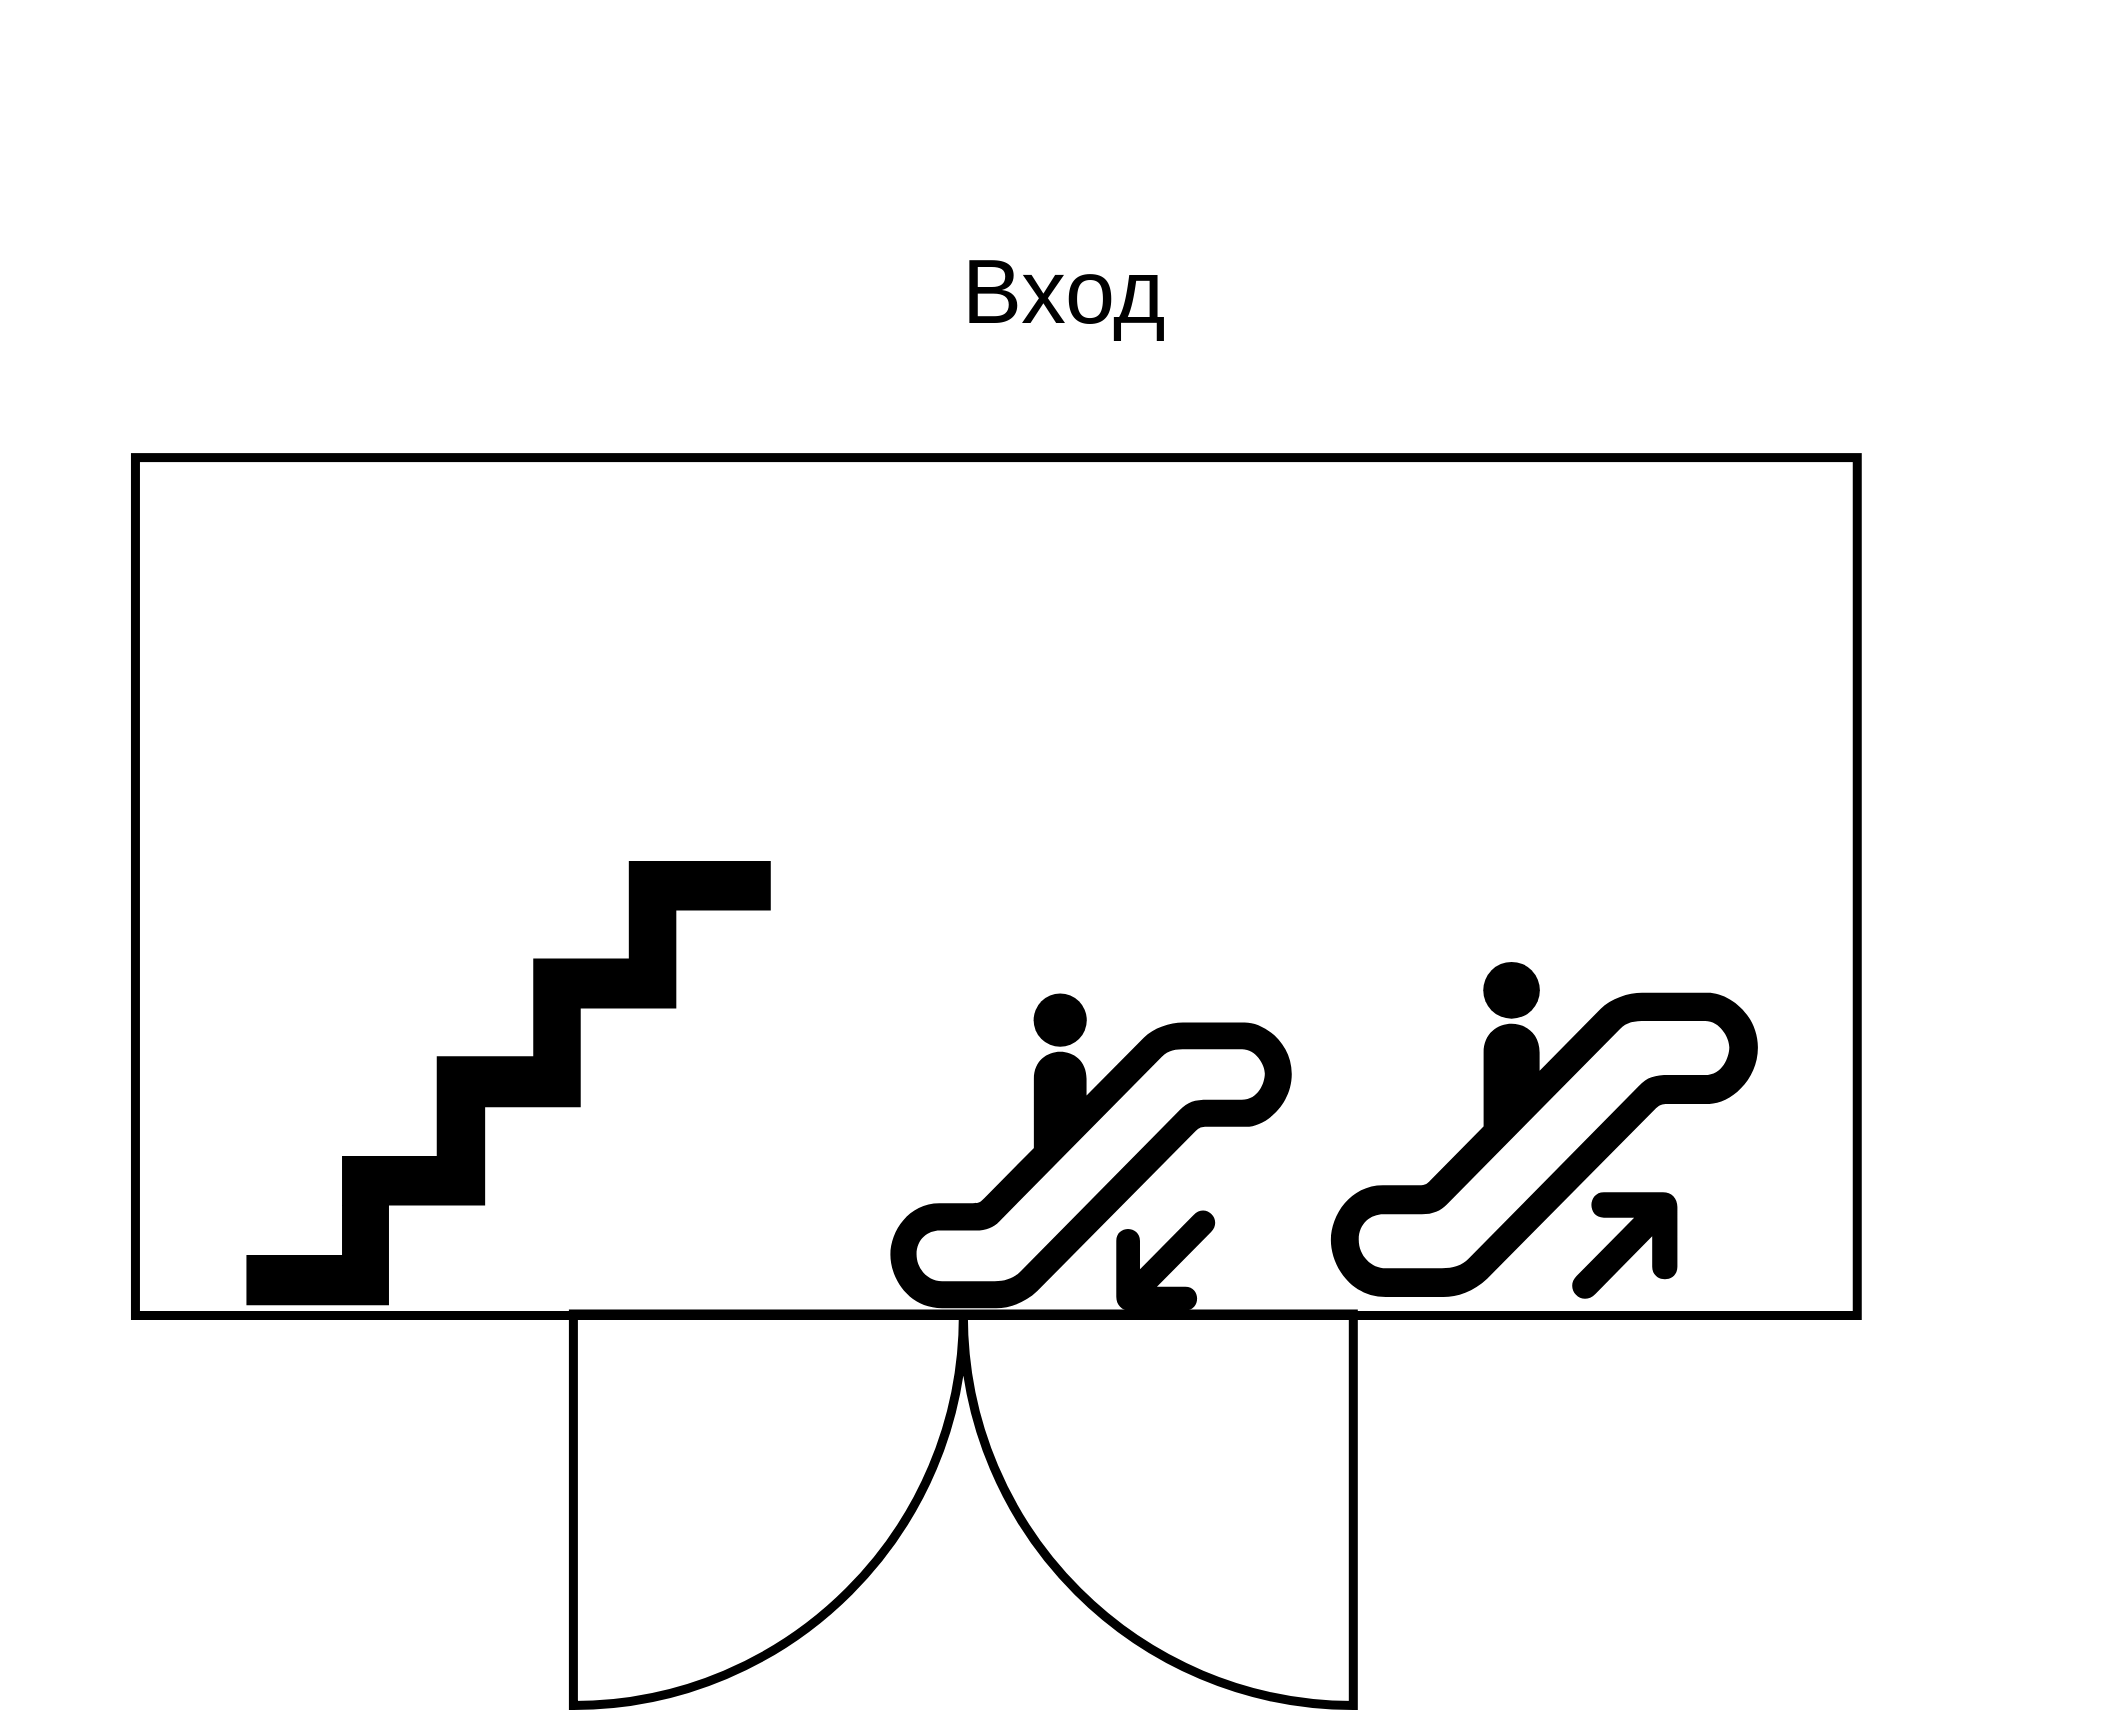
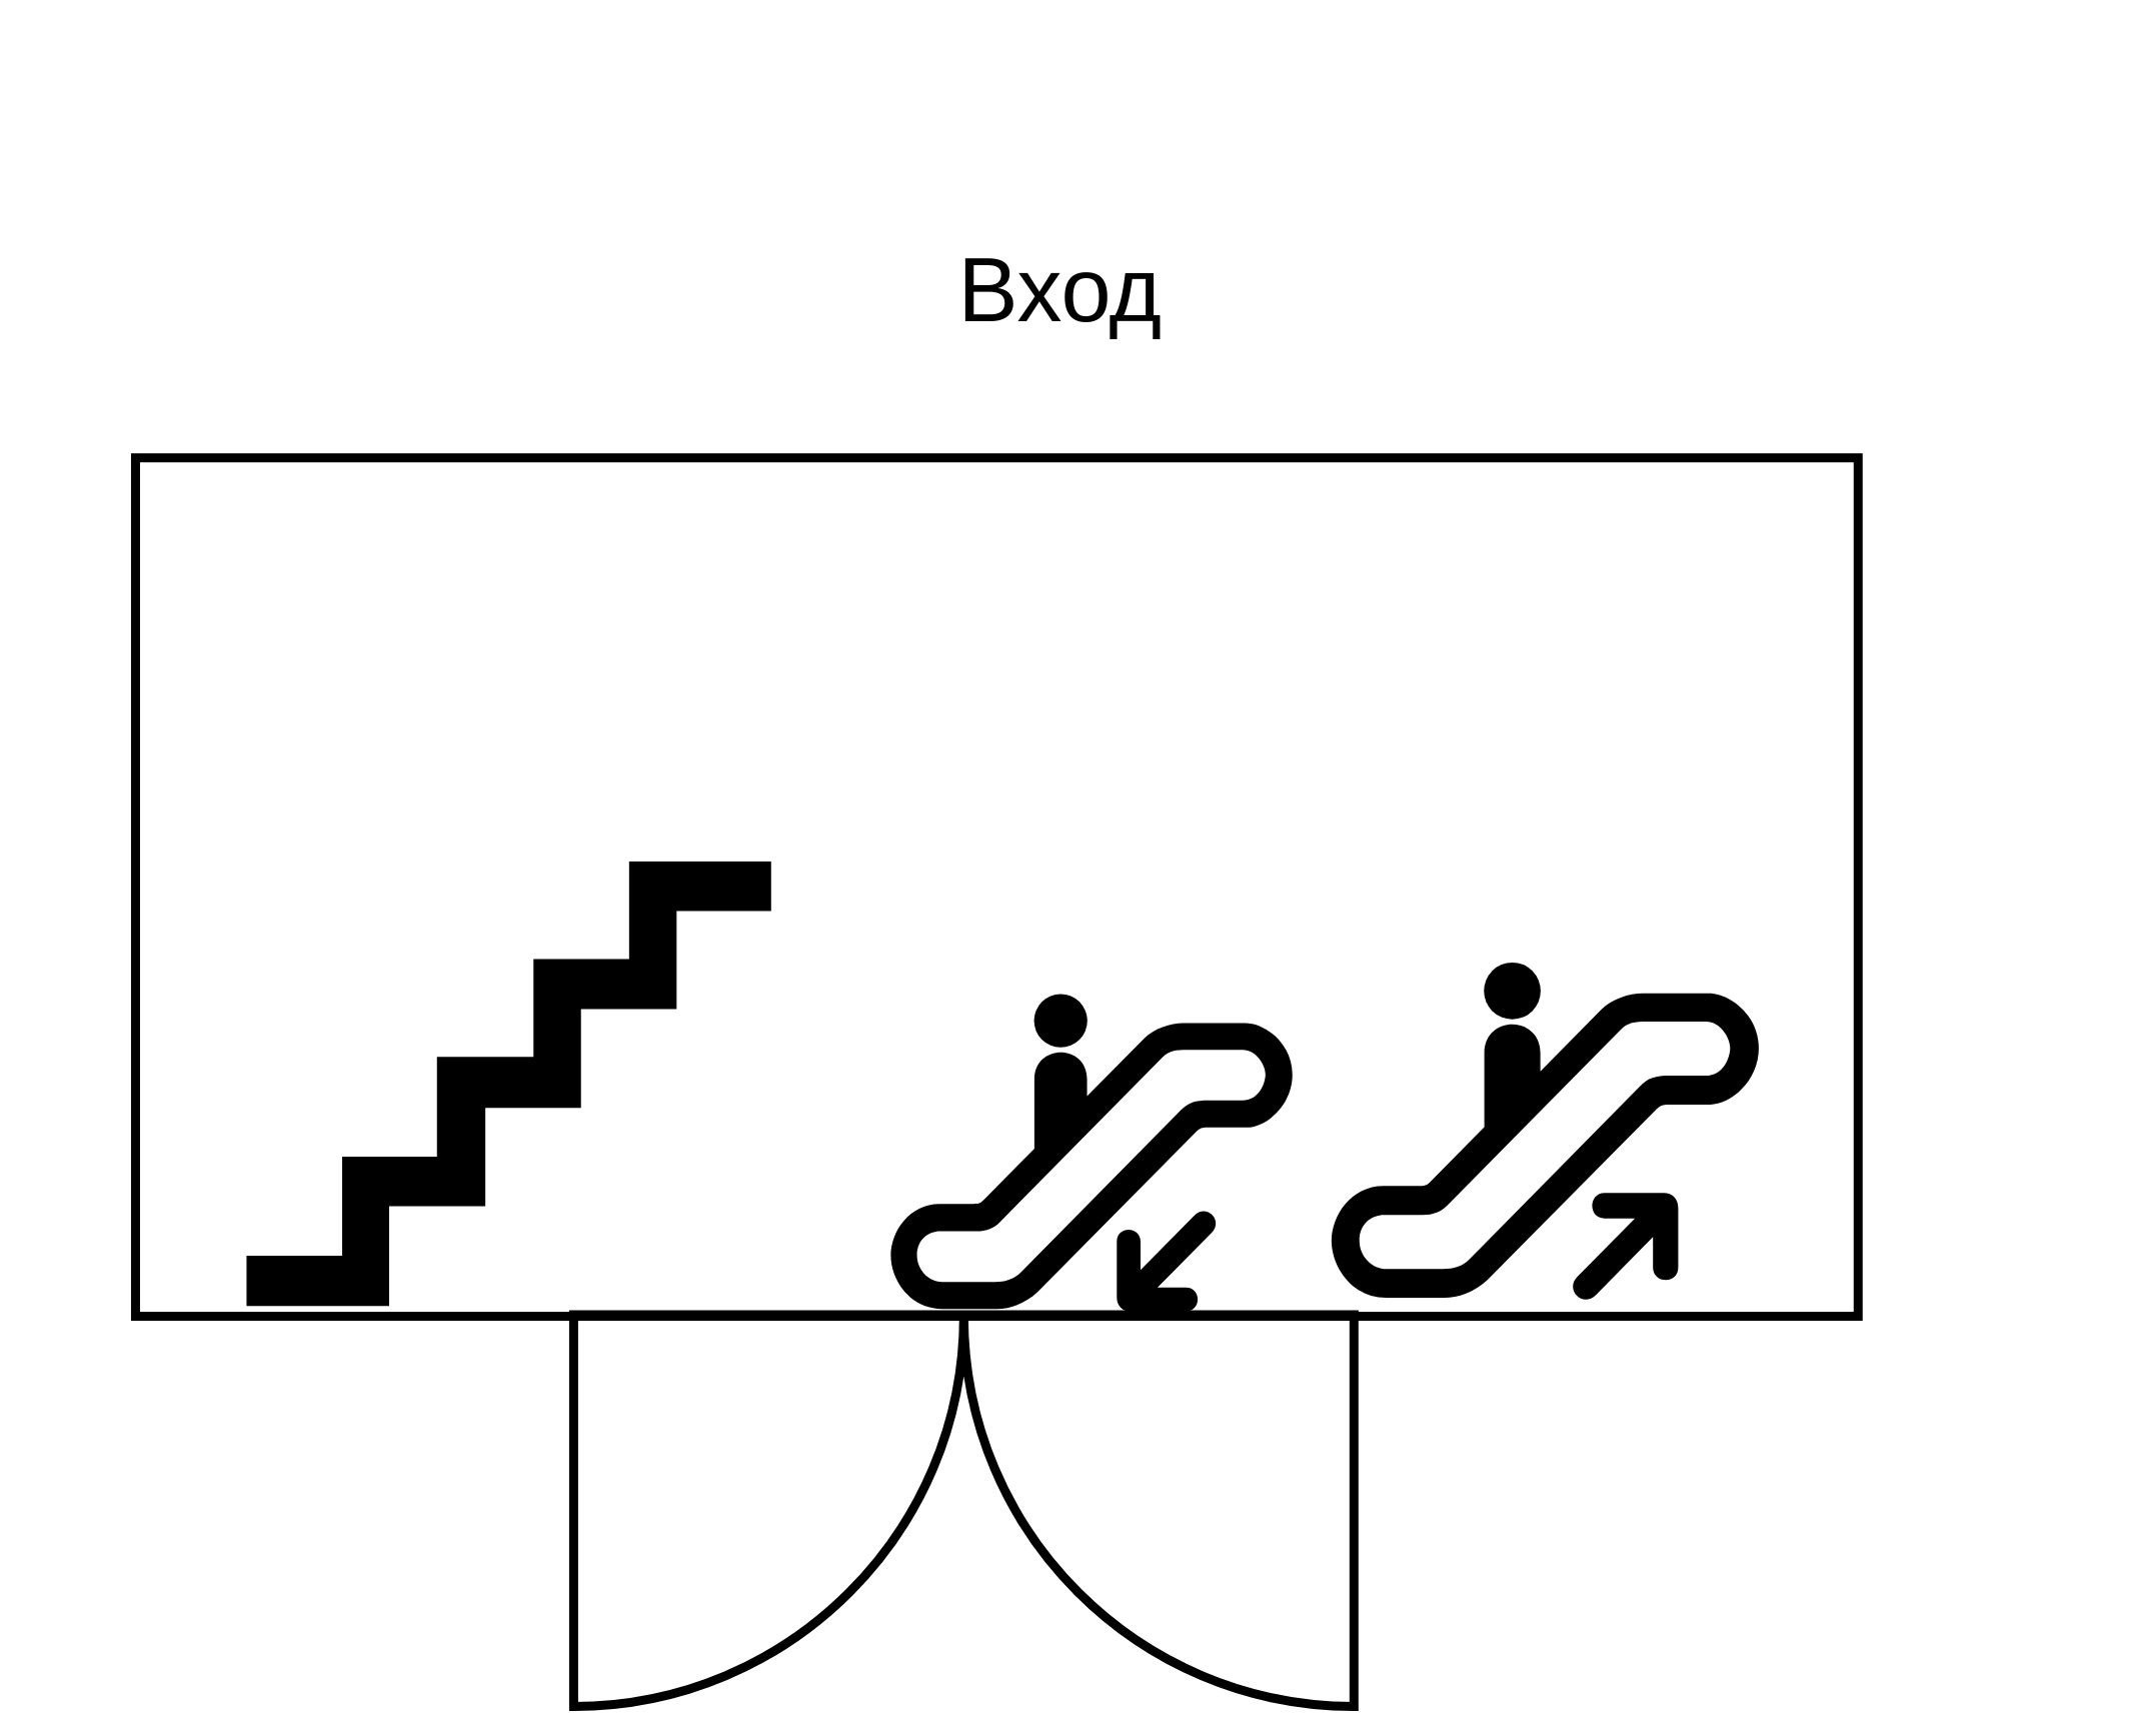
  <mxCell id="0" />
  <mxCell id="1" parent="0" />
  <mxCell id="2" value="" style="rounded=0;whiteSpace=wrap;html=1;strokeWidth=30;" vertex="1" parent="1"><mxGeometry x="450" y="1525" width="5740" height="2860" as="geometry" /></mxCell>
  <mxCell id="3" value="" style="shape=mxgraph.signs.travel.escalator_down;html=1;pointerEvents=1;fillColor=#000000;strokeColor=none;verticalLabelPosition=bottom;verticalAlign=top;align=center;" vertex="1" parent="1"><mxGeometry x="2960" y="3160" width="1344.84" height="1209" as="geometry" /></mxCell>
  <mxCell id="4" value="" style="shape=mxgraph.signs.travel.escalator_up;html=1;pointerEvents=1;fillColor=#000000;strokeColor=none;verticalLabelPosition=bottom;verticalAlign=top;align=center;" vertex="1" parent="1"><mxGeometry x="4430" y="3060" width="1429" height="1299.09" as="geometry" /></mxCell>
  <mxCell id="5" value="" style="verticalLabelPosition=bottom;html=1;verticalAlign=top;align=center;shape=mxgraph.floorplan.doorDouble;aspect=fixed;strokeWidth=30;" vertex="1" parent="1"><mxGeometry x="1910" y="4380" width="2600" height="1381.25" as="geometry" /></mxCell>
  <mxCell id="6" value="" style="shape=mxgraph.signs.travel.stairs;html=1;pointerEvents=1;fillColor=#000000;strokeColor=none;verticalLabelPosition=bottom;verticalAlign=top;align=center;" vertex="1" parent="1"><mxGeometry x="820" y="2870" width="1748" height="1480.45" as="geometry" /></mxCell>
- <mxCell id="7" value="&lt;font style=&quot;font-size: 300px;&quot;&gt;Вход&lt;/font&gt;" style="text;html=1;strokeColor=none;fillColor=none;align=center;verticalAlign=middle;whiteSpace=wrap;rounded=0;fontSize=999;" vertex="1" parent="1"><mxGeometry x="20" y="20" width="7050" height="1420" as="geometry" /></mxCell>
+ <mxCell id="7" value="&lt;font style=&quot;font-size: 300px;&quot;&gt;Вход&lt;/font&gt;" style="text;html=1;strokeColor=none;fillColor=none;align=center;verticalAlign=middle;whiteSpace=wrap;rounded=0;fontSize=999;" vertex="1" parent="1"><mxGeometry x="5" y="15" width="7050" height="1420" as="geometry" /></mxCell>
